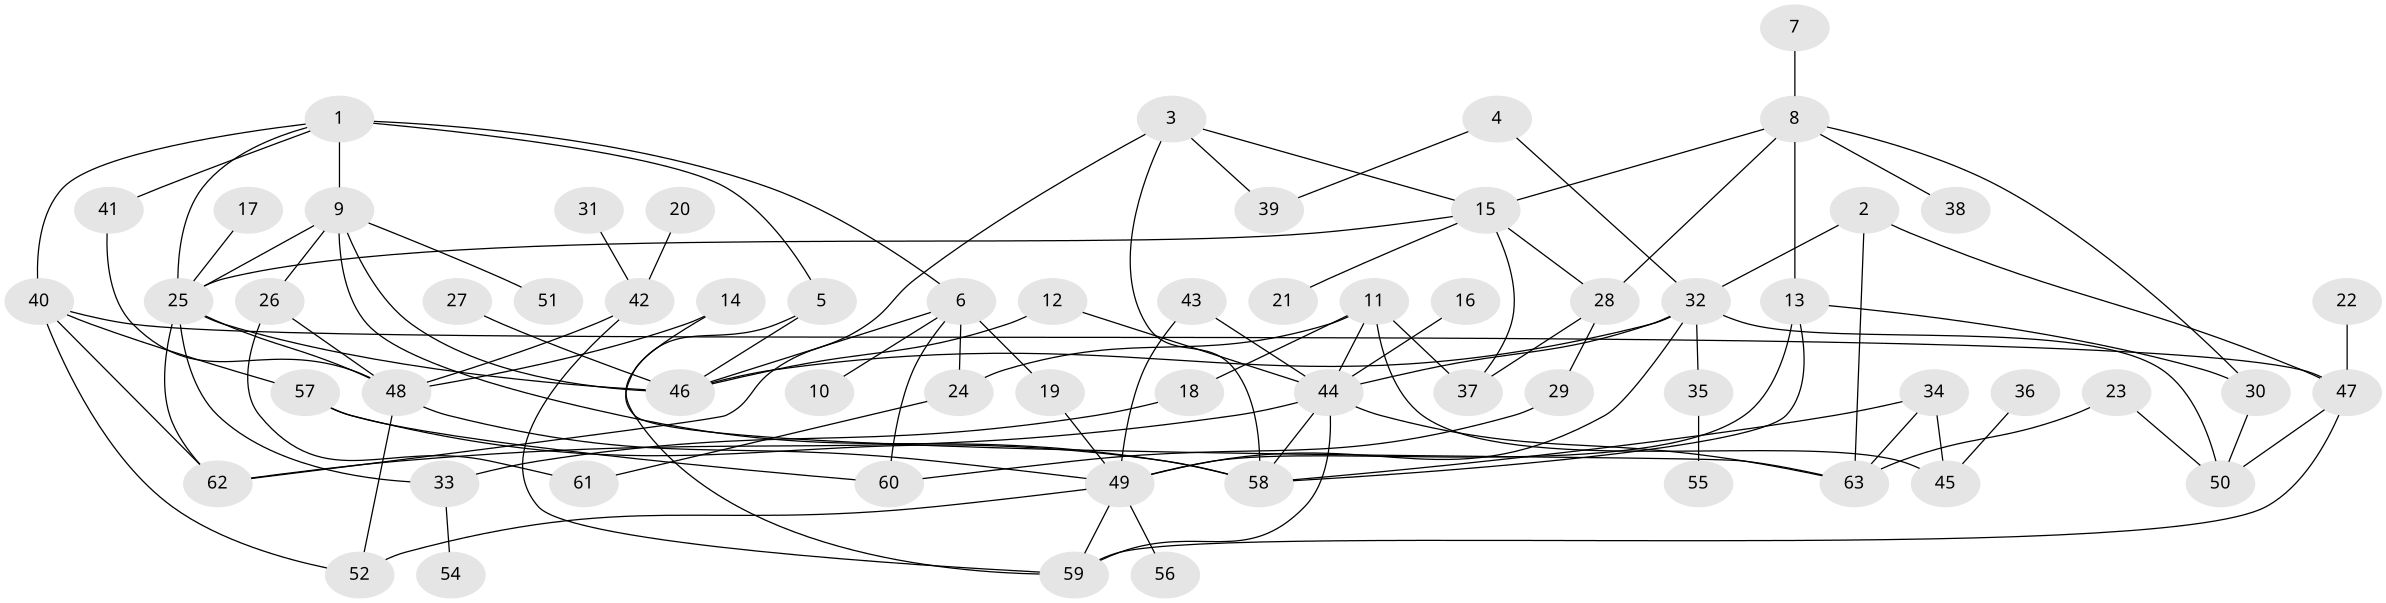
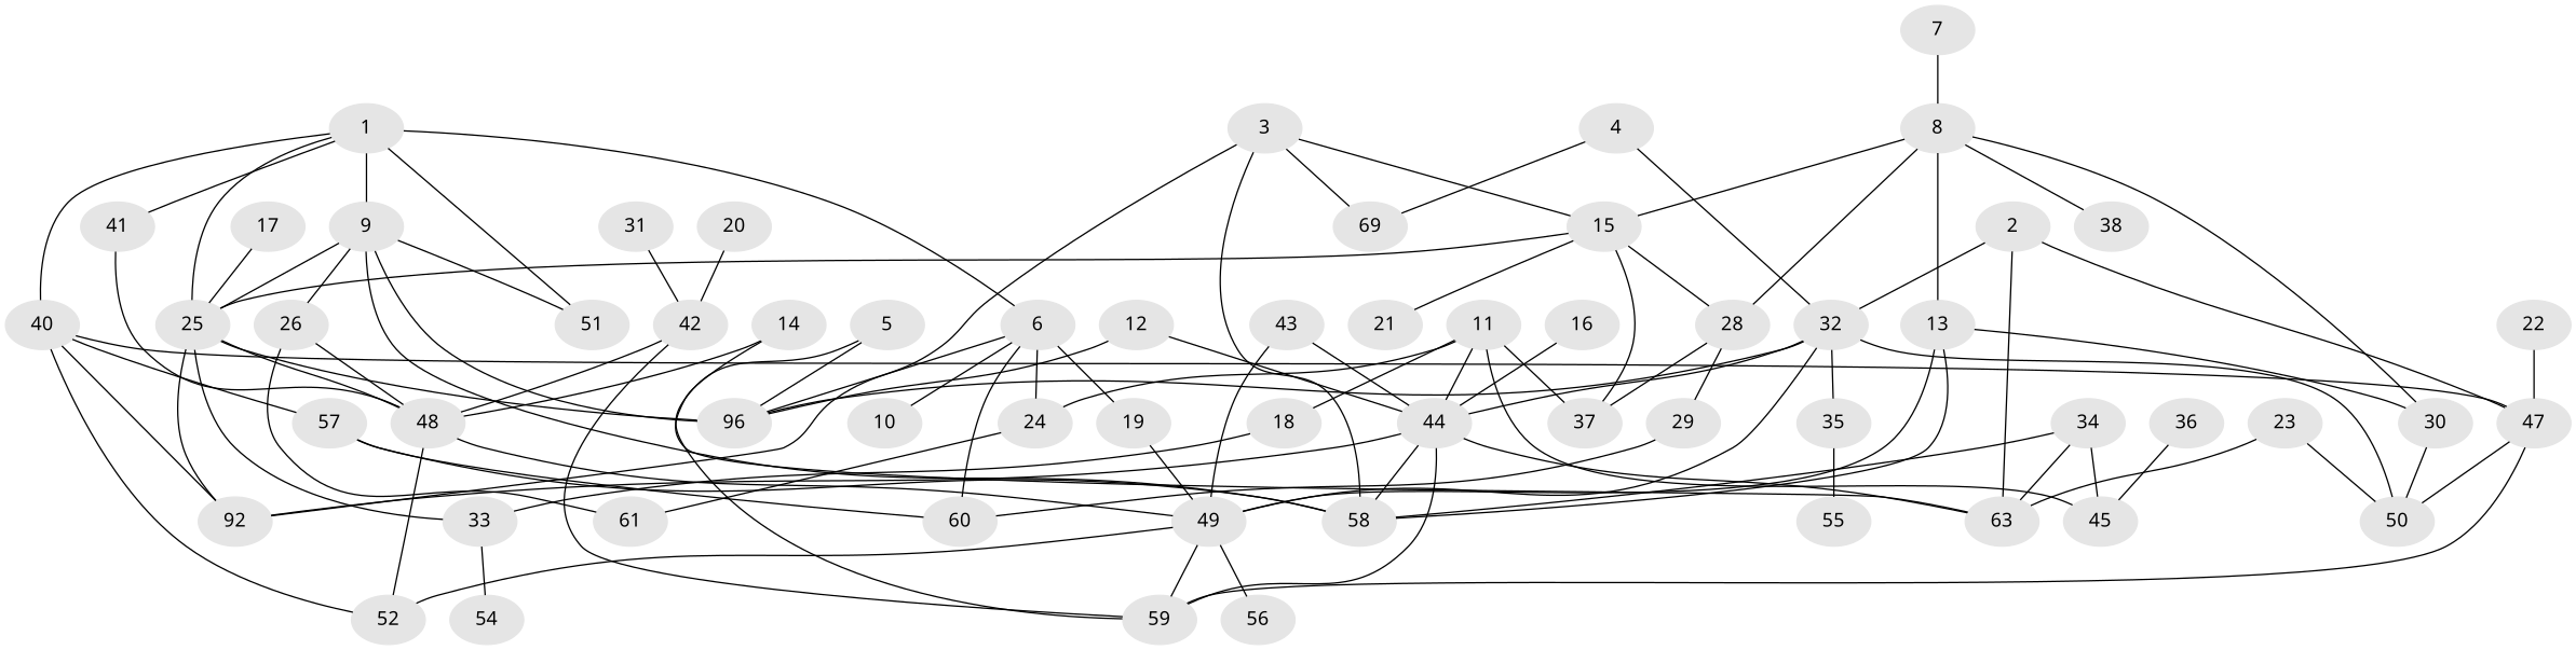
  graph {
    fontname="Noto Sans"
    node [color=gray90 fontname="Noto Sans" style=filled]
    edge [fontname="Noto Sans" weight=1.0]
    1
    6
    9
    25
    40
    41
    51
-   46
+   46 [label=96]
    10
    19
    24
    60
    58
    26
-   62
+   62 [label=92]
    48
    33
    47
    52
    57
    2
    32
    63
    44
    49
    50
    35
    59
    3
    15
-   39
+   39 [label=69]
    28
    37
    21
    4
    5
    61
    7
    8
    13
    30
    38
    29
    11
    18
    45
    12
    56
    14
    16
    17
    54
    20
    42
    22
    23
-   27
    31
    55
    34
    36
    43
    1 -- 6
    1 -- 9
    1 -- 25
    1 -- 40
    1 -- 41
-   1 -- 5
+   1 -- 51
    6 -- 46
    6 -- 10
    6 -- 19
    6 -- 24
    6 -- 60
    9 -- 25
    9 -- 51
    9 -- 46
    9 -- 58
    9 -- 26
    25 -- 46
    25 -- 62
    25 -- 48
    25 -- 33
    40 -- 62
    40 -- 47
    40 -- 52
    40 -- 57
    41 -- 48
    19 -- 49
    24 -- 61
    26 -- 48
    26 -- 61
    48 -- 52
    48 -- 49
    33 -- 54
    47 -- 50
    47 -- 59
    57 -- 60
    57 -- 58
    2 -- 47
    2 -- 32
    2 -- 63
    32 -- 46
    32 -- 44
    32 -- 49 [weight=2.0]
    32 -- 50
    32 -- 35
    44 -- 58
    44 -- 62
    44 -- 63
    44 -- 59
    49 -- 52
    49 -- 59
    49 -- 56
    35 -- 55
    3 -- 58
    3 -- 62
    3 -- 15
    3 -- 39
    15 -- 25
    15 -- 28
    15 -- 37
    15 -- 21
    28 -- 37
    28 -- 29
    4 -- 32
    4 -- 39
    5 -- 46
    5 -- 59
    7 -- 8
    8 -- 15
    8 -- 28
    8 -- 13
    8 -- 30
    8 -- 38
    13 -- 58
    13 -- 49
    13 -- 30
    30 -- 50
    29 -- 60
    11 -- 24
    11 -- 44
    11 -- 37
    11 -- 18
    11 -- 45
    18 -- 33
    12 -- 46
    12 -- 44
    14 -- 48
    14 -- 63
    16 -- 44
    17 -- 25
    20 -- 42
    42 -- 48
    42 -- 59
    22 -- 47
    23 -- 63
    23 -- 50
-   27 -- 46
    31 -- 42
    34 -- 58
    34 -- 63
    34 -- 45
    36 -- 45
    43 -- 44
    43 -- 49
  }
